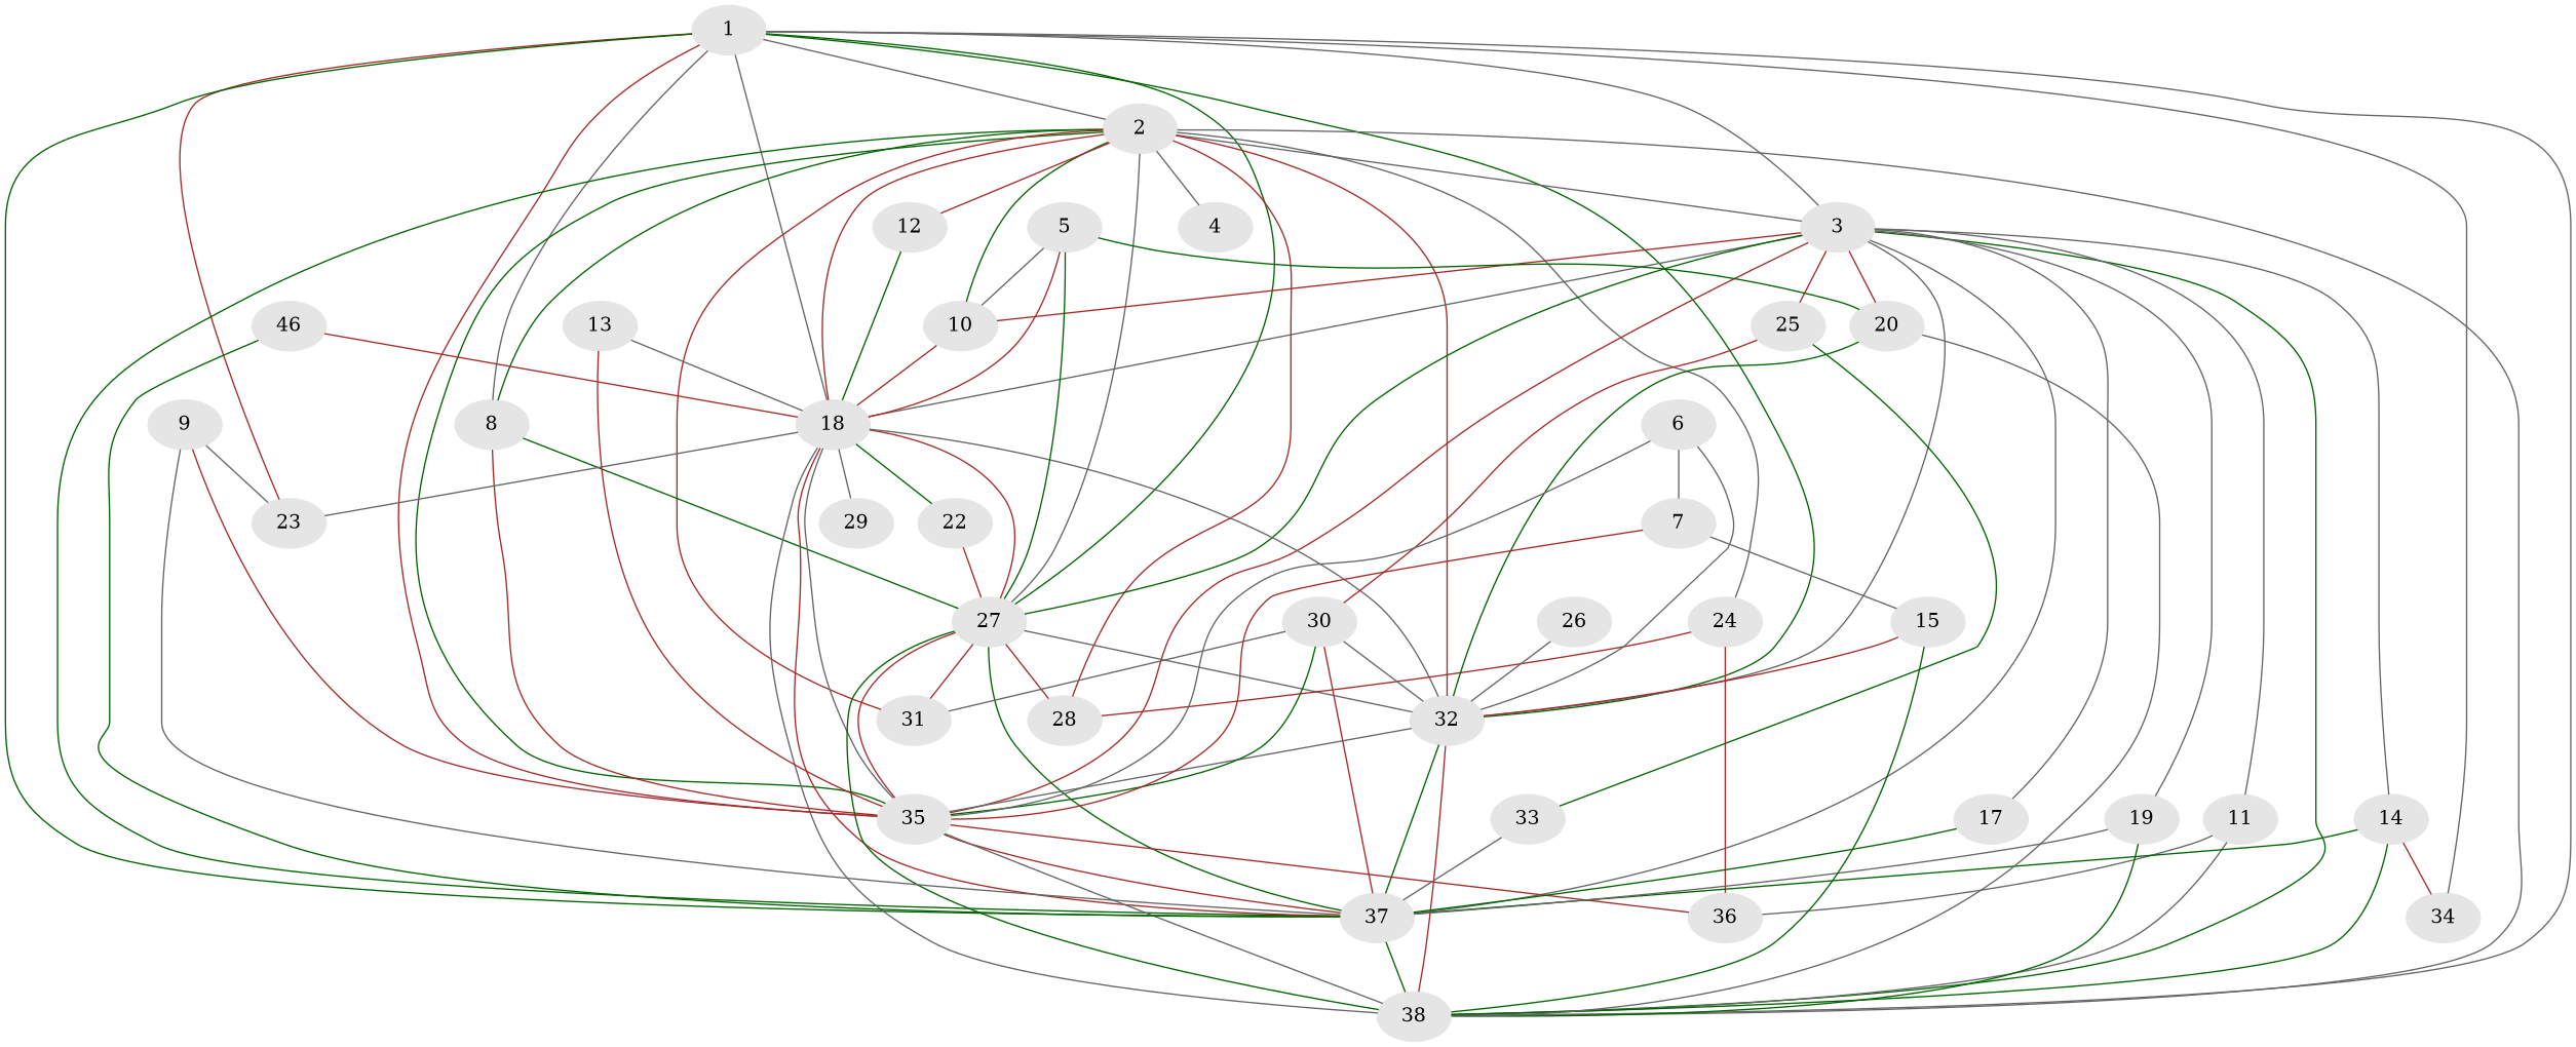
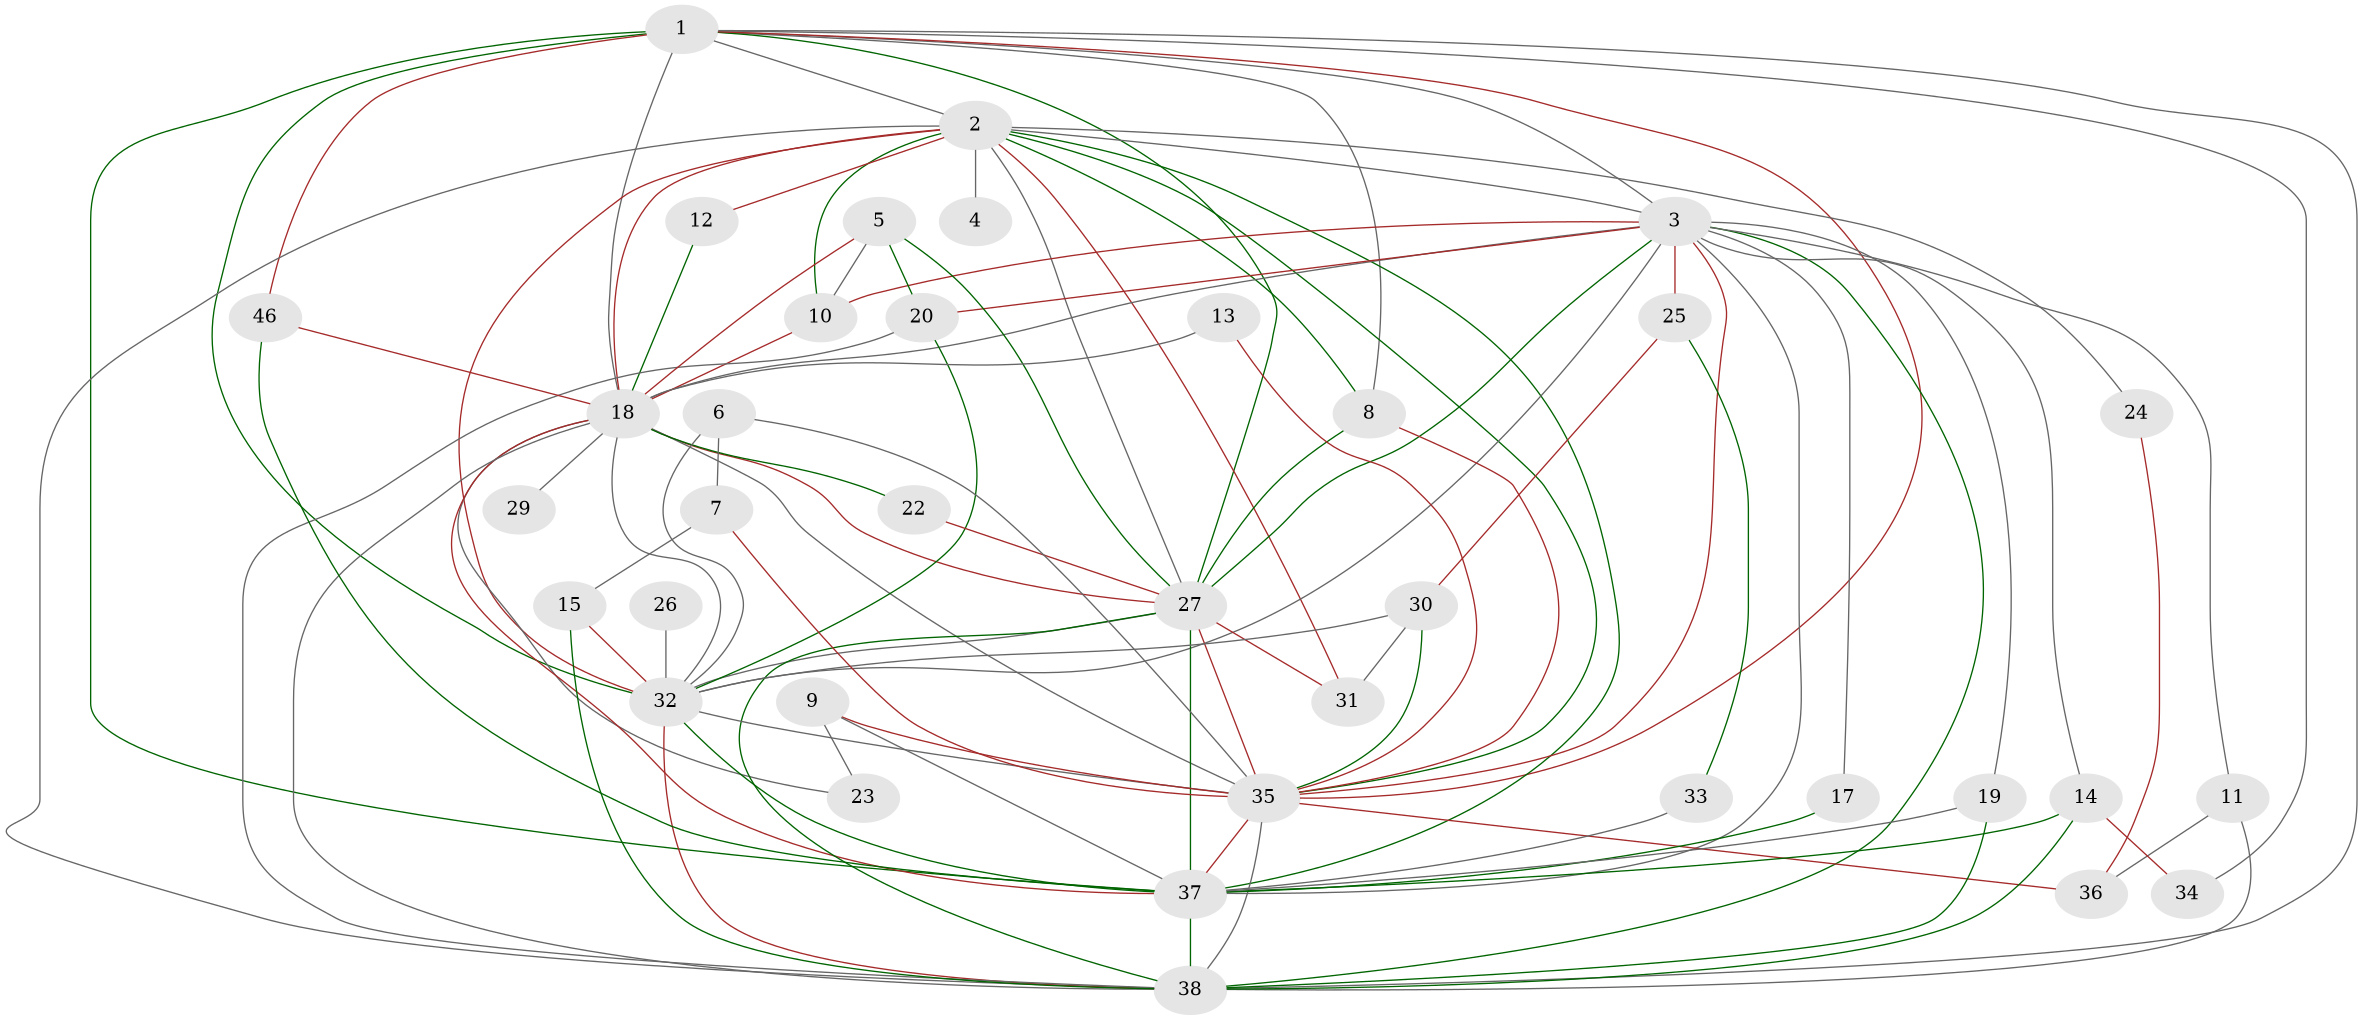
  graph {
    node [color=gray90 style=filled]
    edge [color=gray40 weight=1.0]
    1
    2
    3
    8
    18
    23
    27
    32
    34
    35
    37
    38
    4
    10
    12
    24
-   28
    31
    11
    14
    17
    19
    20
    25
    22
    29
    36
    30
    33
    5
    6
    7
    15
    9
    13
    n36 [label=46]
    26
    1 -- 2
    1 -- 3
    1 -- 8
    1 -- 18 [weight=2.0]
-   1 -- 23 [color=brown]
+   1 -- n36 [color=brown]
    1 -- 27 [color=darkgreen]
    1 -- 32 [color=darkgreen]
    1 -- 34
    1 -- 35 [color=brown]
    1 -- 37 [color=darkgreen weight=3.0]
    1 -- 38
    2 -- 3
    2 -- 8 [color=darkgreen]
    2 -- 18 [color=brown]
    2 -- 27
    2 -- 32 [color=brown weight=3.0]
    2 -- 35 [color=darkgreen]
    2 -- 37 [color=darkgreen weight=2.0]
    2 -- 38
    2 -- 4
    2 -- 10 [color=darkgreen]
    2 -- 12 [color=brown]
    2 -- 24
-   2 -- 28 [color=brown weight=2.0]
    2 -- 31 [color=brown]
    3 -- 18 [weight=2.0]
    3 -- 27 [color=darkgreen]
    3 -- 32
    3 -- 35 [color=brown]
    3 -- 37 [weight=2.0]
    3 -- 38 [color=darkgreen]
    3 -- 10 [color=brown]
    3 -- 11
    3 -- 14
    3 -- 17
    3 -- 19
    3 -- 20 [color=brown]
    3 -- 25 [color=brown weight=2.0]
    8 -- 27 [color=darkgreen]
    8 -- 35 [color=brown]
    18 -- 23
    18 -- 27 [color=brown]
    18 -- 32
    18 -- 35
    18 -- 37 [color=brown weight=2.0]
    18 -- 38 [weight=2.0]
    18 -- 22 [color=darkgreen weight=2.0]
    18 -- 29
    27 -- 32
    27 -- 35 [color=brown weight=2.0]
    27 -- 37 [color=darkgreen weight=3.0]
    27 -- 38 [color=darkgreen]
-   27 -- 28 [color=brown weight=2.0]
    27 -- 31 [color=brown]
    32 -- 35
    32 -- 37 [color=darkgreen weight=2.0]
    32 -- 38 [color=brown]
    35 -- 37 [color=brown weight=2.0]
    35 -- 38 [weight=2.0]
    35 -- 36 [color=brown]
    37 -- 38 [color=darkgreen weight=4.0]
    10 -- 18 [color=brown]
    12 -- 18 [color=darkgreen]
-   24 -- 28 [color=brown]
    24 -- 36 [color=brown]
    11 -- 38
    11 -- 36
    14 -- 34 [color=brown]
    14 -- 37 [color=darkgreen weight=2.0]
    14 -- 38 [color=darkgreen]
    17 -- 37 [color=darkgreen weight=2.0]
    19 -- 37 [weight=2.0]
    19 -- 38 [color=darkgreen]
    20 -- 32 [color=darkgreen]
    20 -- 38
    25 -- 30 [color=brown]
    25 -- 33 [color=darkgreen]
    22 -- 27 [color=brown]
    30 -- 32
    30 -- 35 [color=darkgreen]
-   30 -- 37 [color=brown]
    30 -- 31
    33 -- 37 [weight=2.0]
    5 -- 18 [color=brown]
    5 -- 27 [color=darkgreen]
    5 -- 10
    5 -- 20 [color=darkgreen]
    6 -- 32
    6 -- 35
    6 -- 7
    7 -- 35 [color=brown]
    7 -- 15
    15 -- 32 [color=brown weight=2.0]
    15 -- 38 [color=darkgreen]
    9 -- 23
    9 -- 35 [color=brown]
    9 -- 37
    13 -- 18
    13 -- 35 [color=brown]
    n36 -- 18 [color=brown]
    n36 -- 37 [color=darkgreen]
    26 -- 32
  }
